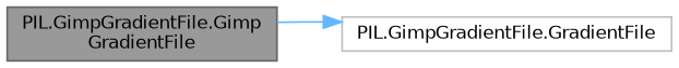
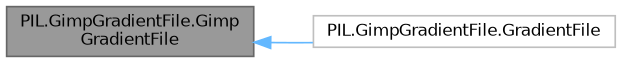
  digraph {
    rankdir=LR
    node [fontname=Helvetica fontsize=10 shape=box style=filled]
    n1 [color=gray40 fillcolor=grey60 fontcolor=black height=0.2 label="PIL.GimpGradientFile.Gimp\lGradientFile" width=0.4]
    n2 [color=grey75 fillcolor=white height=0.2 label="PIL.GimpGradientFile.GradientFile" width=0.4]
-   n2 -> n1 [color=steelblue1 dir=back fontname=Helvetica fontsize=10 labelfontname=Helvetica labelfontsize=10 style=solid]
+   n1 -> n2 [color=steelblue1 dir=back fontname=Helvetica fontsize=10 labelfontname=Helvetica labelfontsize=10 style=solid]
  }
